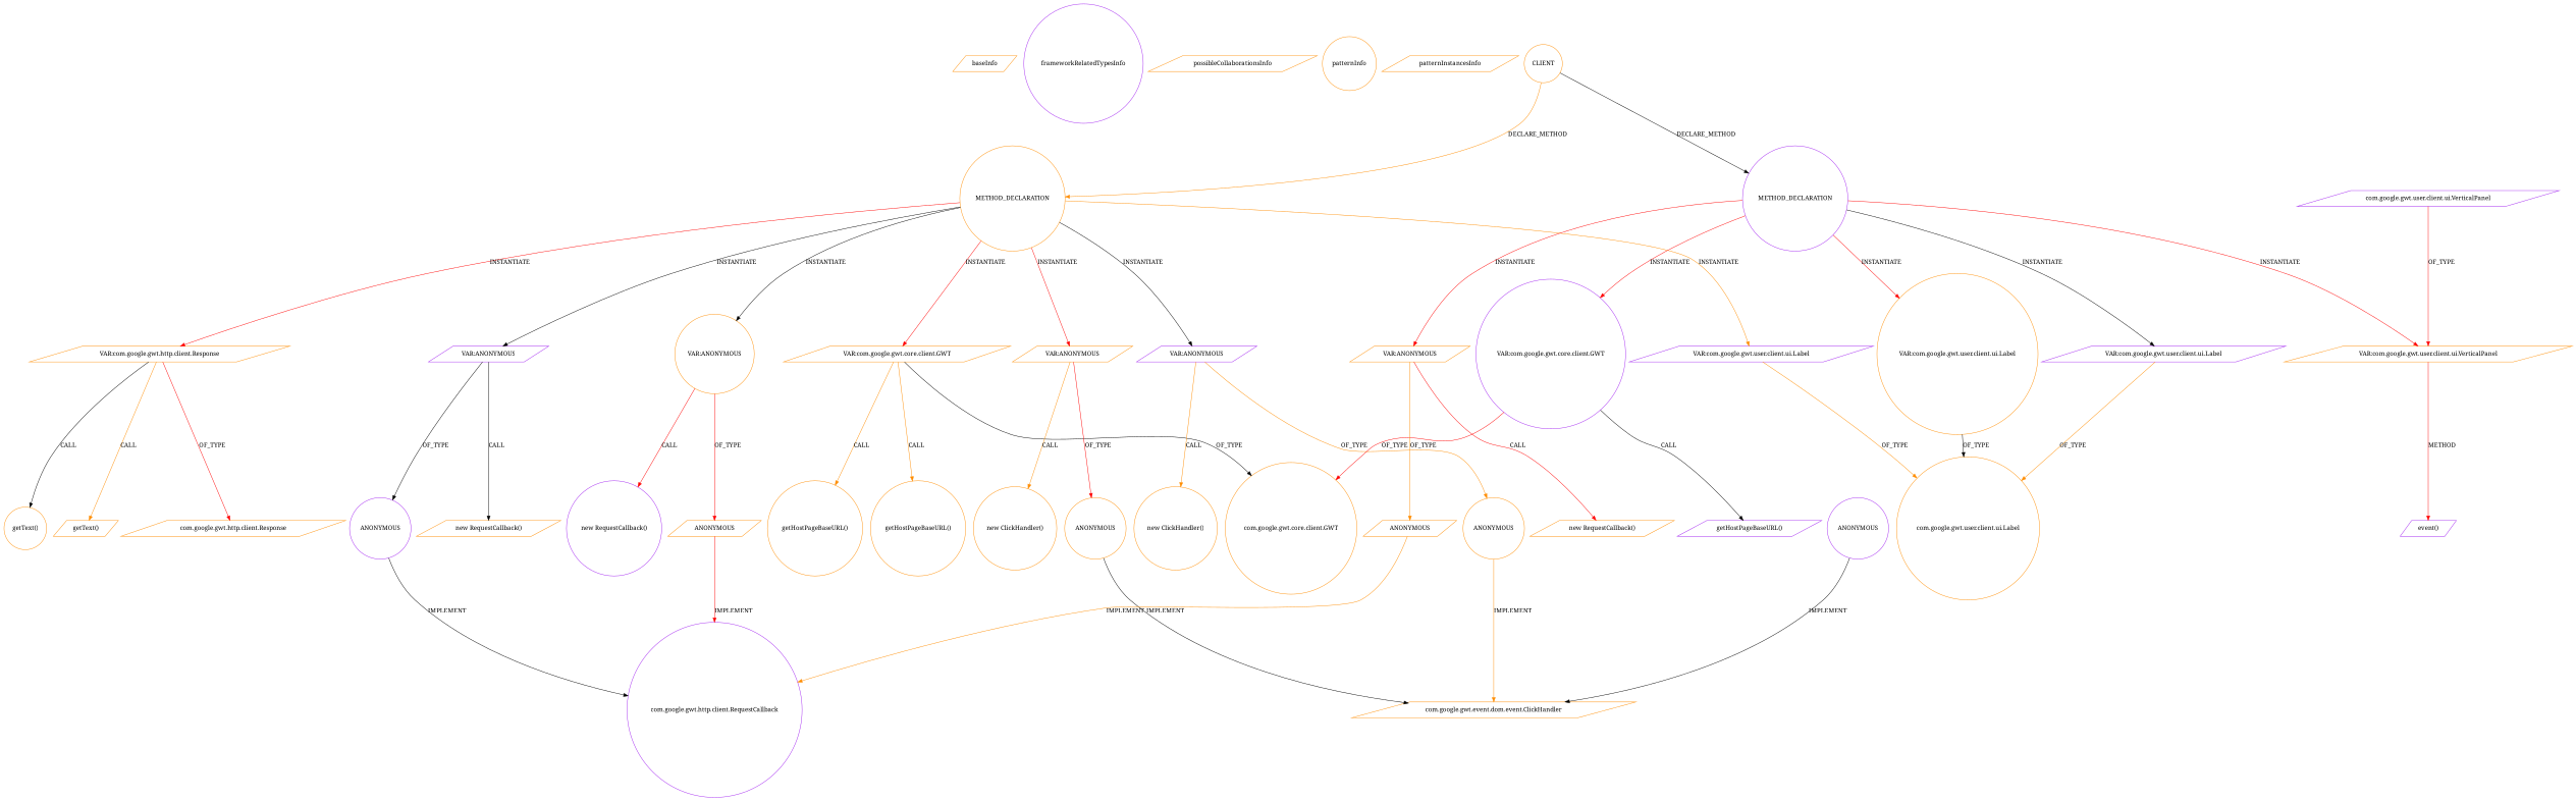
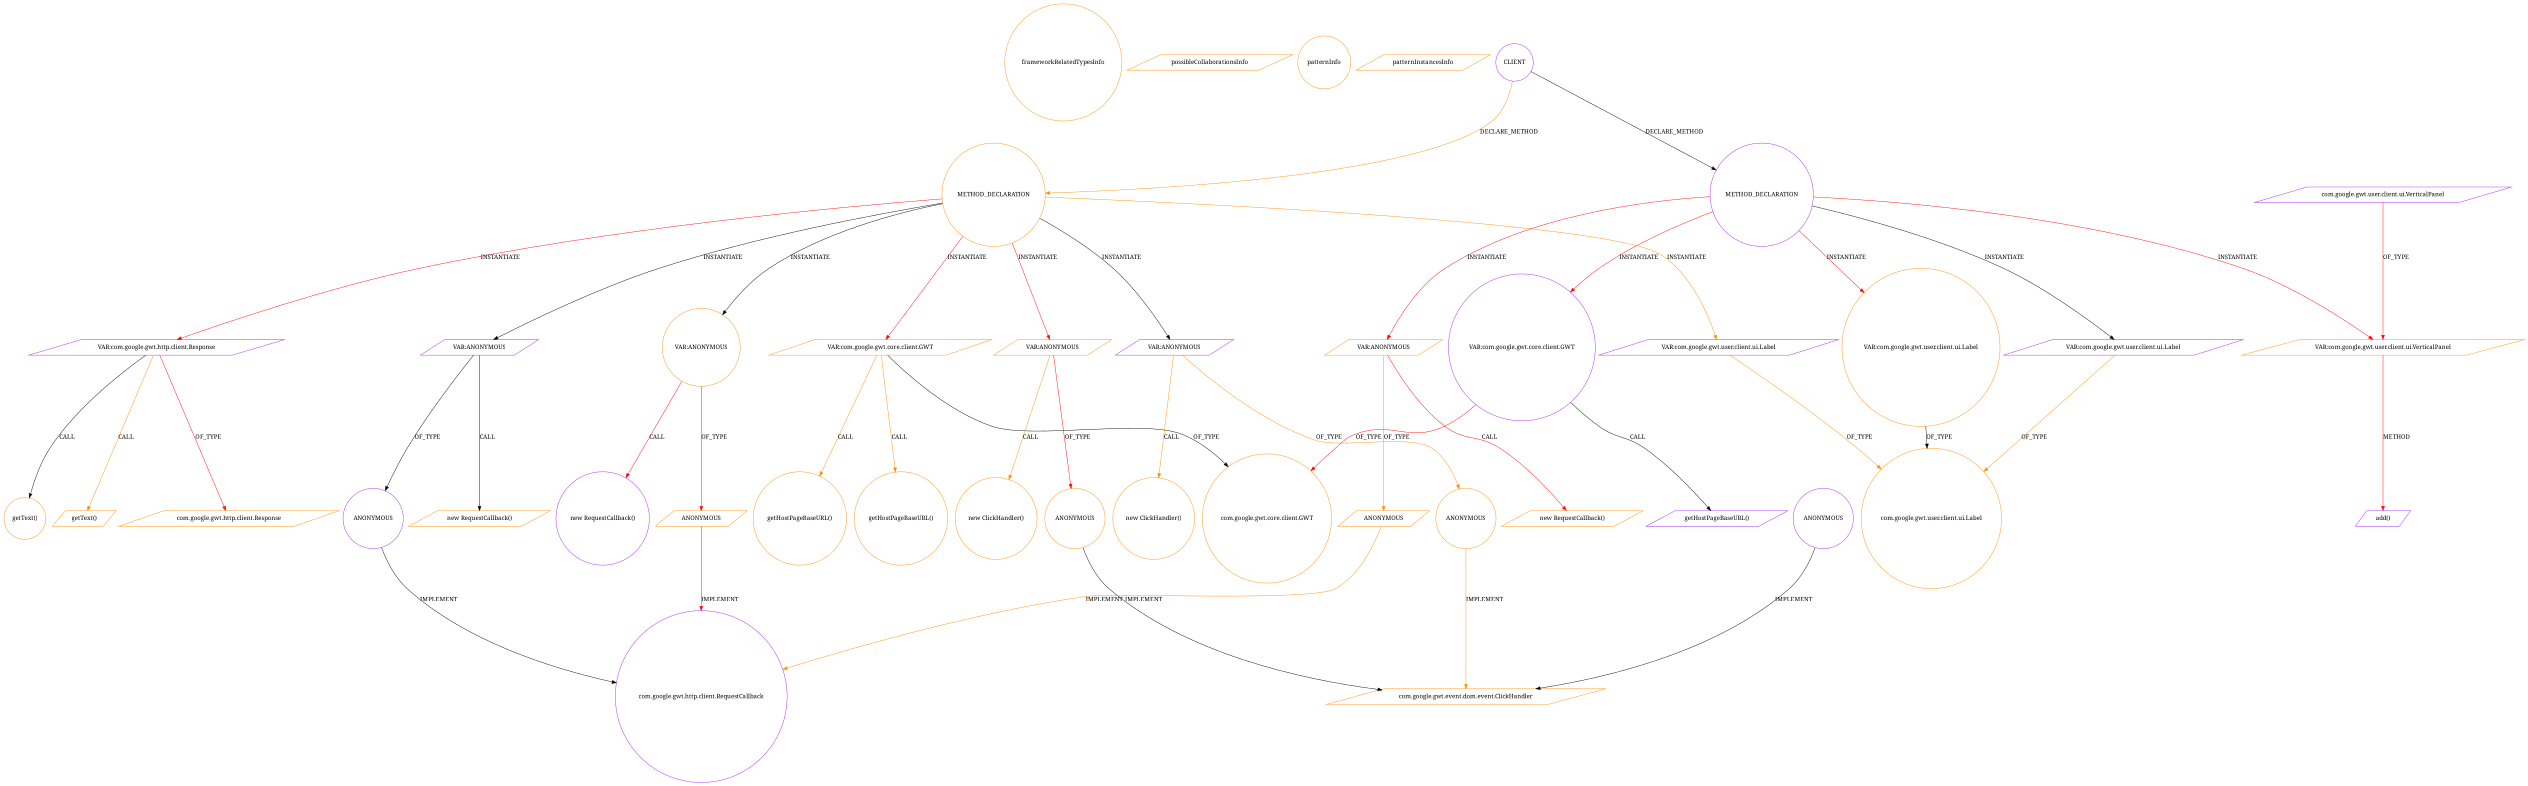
  digraph {
    fontname="Noto Serif"
    node [color=darkorange fontname="Noto Serif" shape=parallelogram isFrameworkType=false vertexType=VARIABLE_EXPRESION]
    edge [color=red fontname="Noto Serif"]
-   baseInfo [category=pattern graphId=332 isAnonymous=false possibleRelation=false isFrameworkType="" vertexType=""]
-   frameworkRelatedTypesInfo [color=purple shape=circle isFrameworkType="" vertexType=""]
+   frameworkRelatedTypesInfo [shape=circle isFrameworkType="" vertexType=""]
    possibleCollaborationsInfo [isFrameworkType="" vertexType=""]
    patternInfo [frequency=2.0 patternRootClient=0 shape=circle isFrameworkType="" vertexType=""]
    patternInstancesInfo [0="12010994-GLI-TP1~/12010994-GLI-TP1/GLI-TP1-master/src/main/java/fr/istic/m2gl/gli/client/gli.java~gli~1" 1="12010994-GLI-TP1~/12010994-GLI-TP1/GLI-TP1-master/src/main/java/fr/istic/m2gl/gli/client/TableWidget.java~TableWidget~8" isFrameworkType="" vertexType=""]
    n6 [label="com.google.gwt.http.client.Response" vertexType=FRAMEWORK_CLASS_TYPE]
-   n7 [label="VAR:com.google.gwt.http.client.Response"]
+   n7 [color=purple label="VAR:com.google.gwt.http.client.Response"]
    n8 [label="getText()" shape=circle vertexType=INSIDE_CALL]
    n9 [label="getText()" vertexType=INSIDE_CALL]
    n10 [label=METHOD_DECLARATION shape=circle vertexType=CLIENT_METHOD_DECLARATION]
    n11 [color=purple label="VAR:ANONYMOUS"]
    n12 [label="VAR:ANONYMOUS" shape=circle]
    n13 [label="VAR:com.google.gwt.core.client.GWT"]
    n14 [label="VAR:ANONYMOUS"]
    n15 [color=purple label="VAR:ANONYMOUS"]
    n16 [color=purple label="VAR:com.google.gwt.user.client.ui.Label"]
    n17 [label="new RequestCallback()" vertexType=CONSTRUCTOR_CALL]
    n18 [color=purple label=ANONYMOUS shape=circle vertexType=REFERENCE_ANONYMOUS_DECLARATION]
    n19 [color=purple label="new RequestCallback()" shape=circle vertexType=CONSTRUCTOR_CALL]
    n20 [label=ANONYMOUS vertexType=REFERENCE_ANONYMOUS_DECLARATION]
    n21 [label="getHostPageBaseURL()" shape=circle vertexType=INSIDE_CALL]
    n22 [label="getHostPageBaseURL()" shape=circle vertexType=INSIDE_CALL]
    n23 [label="com.google.gwt.core.client.GWT" shape=circle vertexType=FRAMEWORK_CLASS_TYPE]
    n24 [label=ANONYMOUS shape=circle vertexType=REFERENCE_ANONYMOUS_DECLARATION]
    n25 [label="new ClickHandler()" shape=circle vertexType=CONSTRUCTOR_CALL]
    n26 [label=ANONYMOUS shape=circle vertexType=REFERENCE_ANONYMOUS_DECLARATION]
    n27 [label="new ClickHandler()" shape=circle vertexType=CONSTRUCTOR_CALL]
    n28 [label="com.google.gwt.user.client.ui.Label" shape=circle vertexType=FRAMEWORK_CLASS_TYPE]
-   n29 [label=CLIENT shape=circle vertexType=ROOT_CLIENT_CLASS_DECLARATION]
+   n29 [color=purple label=CLIENT shape=circle vertexType=ROOT_CLIENT_CLASS_DECLARATION]
    n30 [color=purple label=METHOD_DECLARATION shape=circle vertexType=CLIENT_METHOD_DECLARATION]
    n31 [color=purple label="VAR:com.google.gwt.core.client.GWT" shape=circle]
    n32 [label="VAR:ANONYMOUS"]
    n33 [label="VAR:com.google.gwt.user.client.ui.VerticalPanel"]
    n34 [label="VAR:com.google.gwt.user.client.ui.Label" shape=circle]
    n35 [color=purple label="VAR:com.google.gwt.user.client.ui.Label"]
    n36 [color=purple label="com.google.gwt.http.client.RequestCallback" shape=circle vertexType=FRAMEWORK_INTERFACE_TYPE]
    n37 [color=purple label="getHostPageBaseURL()" vertexType=INSIDE_CALL]
    n38 [label="new RequestCallback()" vertexType=CONSTRUCTOR_CALL]
    n39 [label=ANONYMOUS vertexType=REFERENCE_ANONYMOUS_DECLARATION]
-   n40 [color=purple label="event()" vertexType=INSIDE_CALL]
+   n40 [color=purple label="add()" vertexType=INSIDE_CALL]
    n41 [label="com.google.gwt.event.dom.event.ClickHandler" vertexType=FRAMEWORK_INTERFACE_TYPE]
    n42 [color=purple label=ANONYMOUS shape=circle vertexType=REFERENCE_ANONYMOUS_DECLARATION]
    n43 [color=purple label="com.google.gwt.user.client.ui.VerticalPanel" vertexType=FRAMEWORK_CLASS_TYPE]
    n7 -> n6 [label=OF_TYPE]
    n7 -> n8 [color=black label=CALL]
    n7 -> n9 [color=darkorange label=CALL]
    n10 -> n7 [label=INSTANTIATE]
    n10 -> n11 [color=black label=INSTANTIATE]
    n10 -> n12 [color=black label=INSTANTIATE]
    n10 -> n13 [label=INSTANTIATE]
    n10 -> n14 [label=INSTANTIATE]
    n10 -> n15 [color=black label=INSTANTIATE]
    n10 -> n16 [color=darkorange label=INSTANTIATE]
    n11 -> n17 [color=black label=CALL]
    n11 -> n18 [color=black label=OF_TYPE]
    n12 -> n19 [label=CALL]
    n12 -> n20 [label=OF_TYPE]
    n13 -> n21 [color=darkorange label=CALL]
    n13 -> n22 [color=darkorange label=CALL]
    n13 -> n23 [color=black label=OF_TYPE]
    n14 -> n24 [label=OF_TYPE]
    n14 -> n25 [color=darkorange label=CALL]
    n15 -> n26 [color=darkorange label=OF_TYPE]
    n15 -> n27 [color=darkorange label=CALL]
    n16 -> n28 [color=darkorange label=OF_TYPE]
    n18 -> n36 [color=black label=IMPLEMENT]
    n20 -> n36 [label=IMPLEMENT]
    n24 -> n41 [color=black label=IMPLEMENT]
    n26 -> n41 [color=darkorange label=IMPLEMENT]
    n29 -> n10 [color=darkorange label=DECLARE_METHOD]
    n29 -> n30 [color=black label=DECLARE_METHOD]
    n30 -> n31 [label=INSTANTIATE]
    n30 -> n32 [label=INSTANTIATE]
    n30 -> n33 [label=INSTANTIATE]
    n30 -> n34 [label=INSTANTIATE]
    n30 -> n35 [color=black label=INSTANTIATE]
    n31 -> n23 [label=OF_TYPE]
    n31 -> n37 [color=black label=CALL]
    n32 -> n38 [label=CALL]
    n32 -> n39 [color=darkorange label=OF_TYPE]
    n33 -> n40 [label=METHOD]
    n34 -> n28 [color=black label=OF_TYPE]
    n35 -> n28 [color=darkorange label=OF_TYPE]
    n39 -> n36 [color=darkorange label=IMPLEMENT]
    n42 -> n41 [color=black label=IMPLEMENT]
    n43 -> n33 [label=OF_TYPE]
  }
